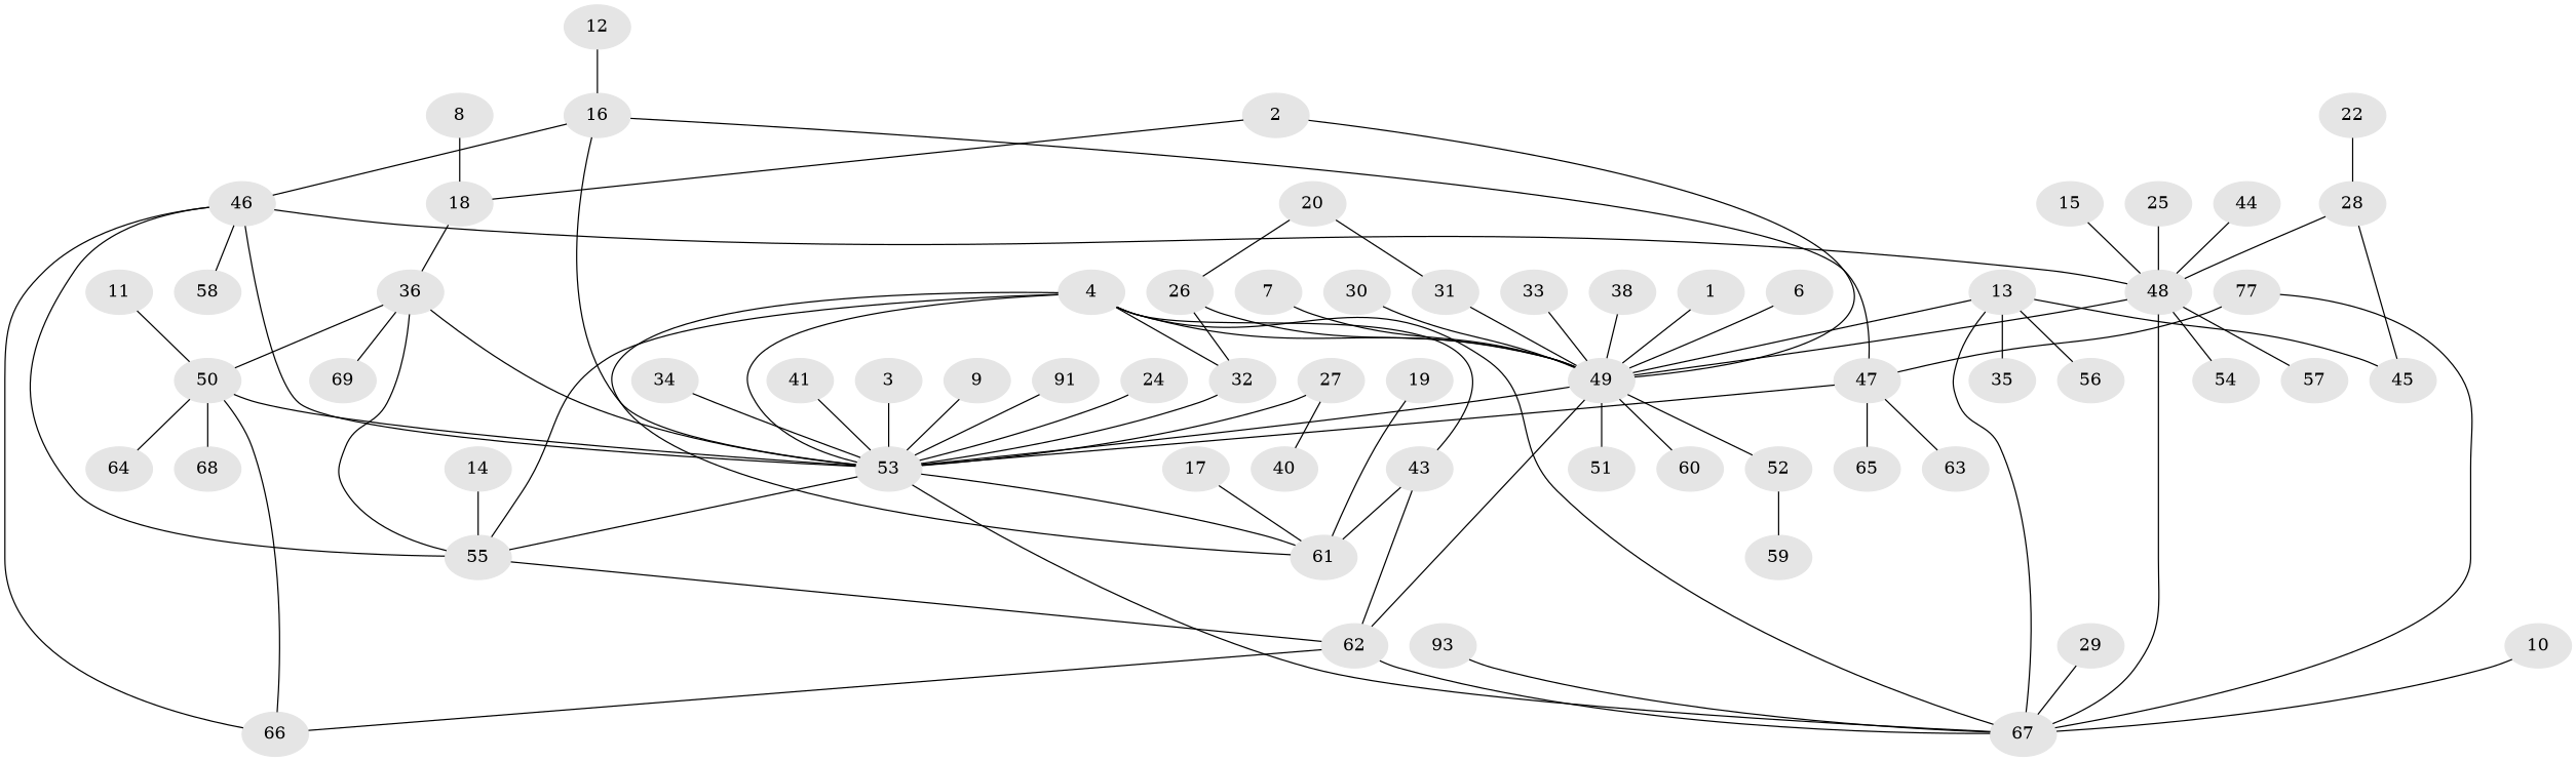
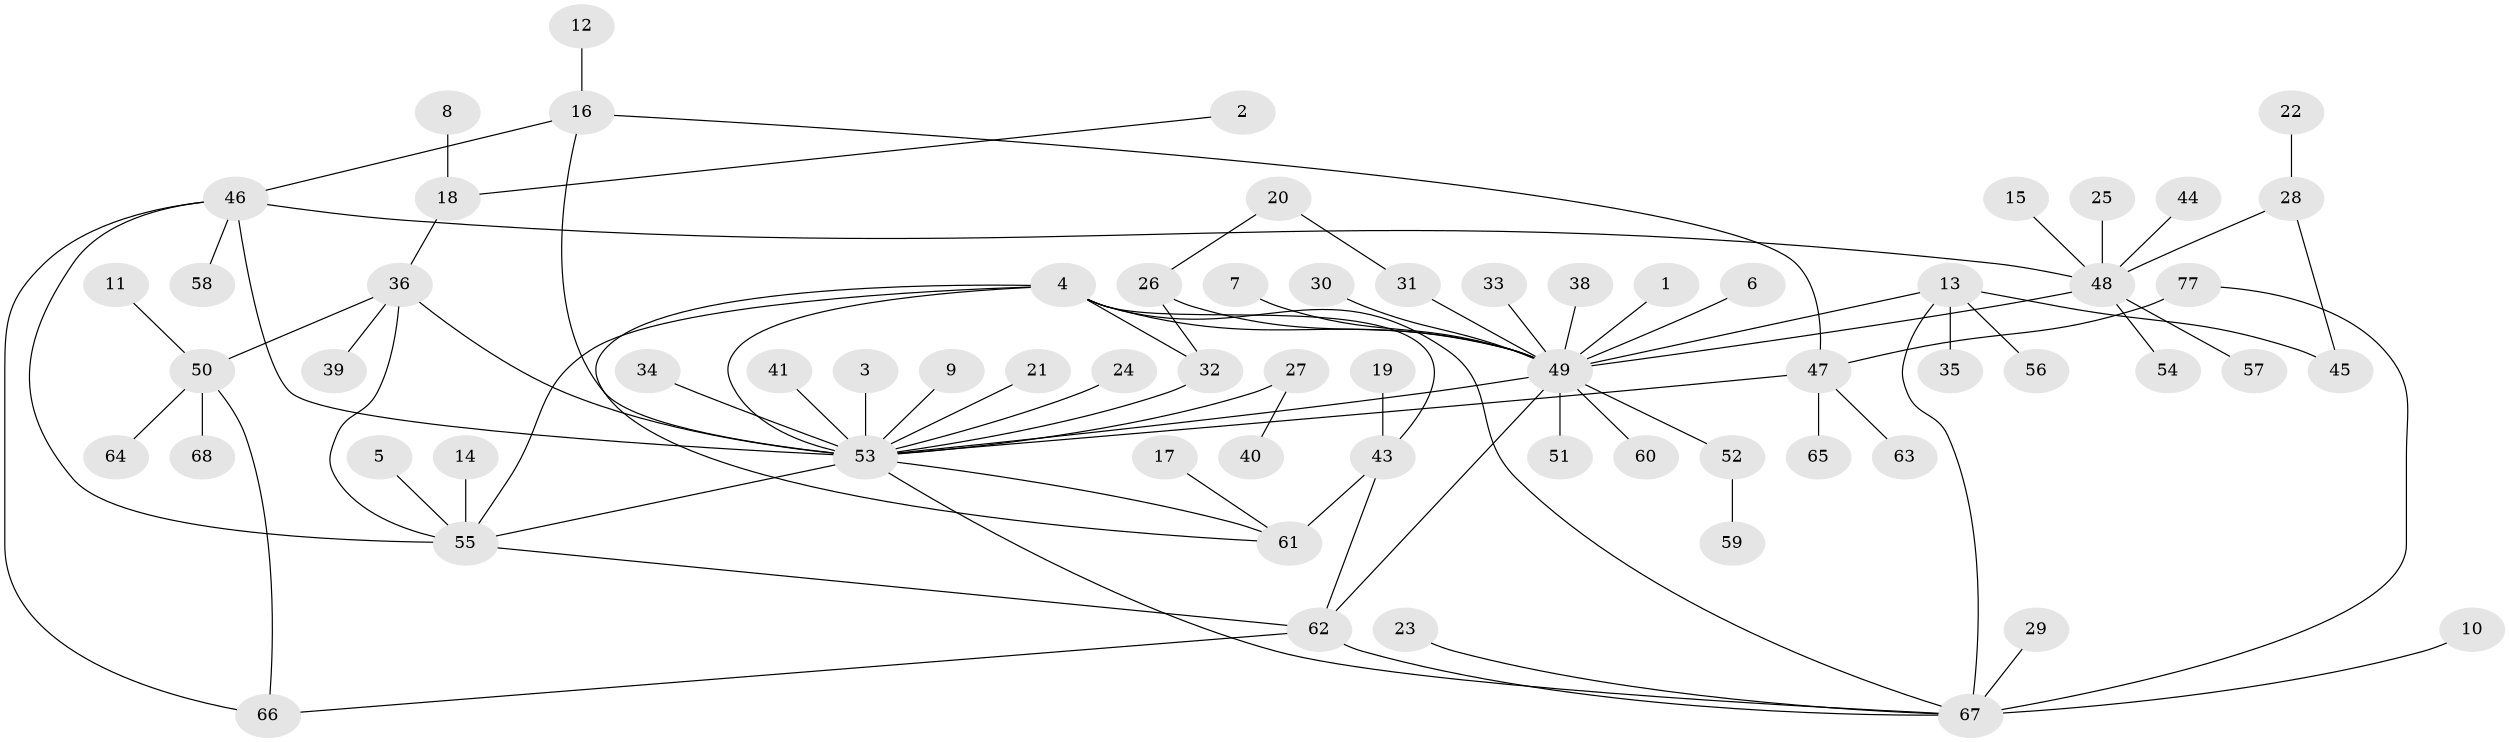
  graph {
    node [color=gray90 style=filled]
    edge [weight=1.0]
    1
    49
    53
    62
    51
    52
    60
    2
    18
    36
    3
    55
    61
    67
    4
    32
    43
+   5
    6
    7
    8
    9
    10
    11
    50
    66
    64
    68
    12
    16
    46
    47
    13
    35
    45
    56
    14
    15
    48
    54
    57
    58
    63
    65
    17
-   39 [label=69]
+   39
    19
    20
    26
    31
-   21 [label=91]
+   21
    22
    28
-   23 [label=93]
+   23
    24
    25
    27
    40
    29
    30
    33
    34
    n63 [label=77]
    38
    41
    44
    59
    1 -- 49
    49 -- 53
    49 -- 62 [weight=2.0]
    49 -- 51
    49 -- 52
    49 -- 60
    53 -- 55
    53 -- 61
    53 -- 67
    62 -- 67
    62 -- 66
    52 -- 59
-   2 -- 49
    2 -- 18
    18 -- 36
    36 -- 53
    36 -- 55
    36 -- 50
    36 -- 39
    3 -- 53
    55 -- 62
    4 -- 49
    4 -- 53 [weight=2.0]
    4 -- 55
    4 -- 61
    4 -- 67
    4 -- 32 [weight=2.0]
    4 -- 43
    32 -- 53
    43 -- 62
    43 -- 61 [weight=2.0]
+   5 -- 55
    6 -- 49
    7 -- 49
    8 -- 18
    9 -- 53
    10 -- 67
    11 -- 50
-   50 -- 53
    50 -- 66
    50 -- 64
    50 -- 68
    12 -- 16
    16 -- 53
    16 -- 46
    16 -- 47
    46 -- 53
    46 -- 55
    46 -- 66
    46 -- 48
    46 -- 58
    47 -- 53
    47 -- 63
    47 -- 65
    13 -- 49
    13 -- 67
    13 -- 35
    13 -- 45
    13 -- 56
    14 -- 55
    15 -- 48
    48 -- 49
-   48 -- 67
    48 -- 54
    48 -- 57
    17 -- 61
-   19 -- 61
+   19 -- 43
    20 -- 26
    20 -- 31
    26 -- 49
    26 -- 32
    31 -- 49
    21 -- 53
    22 -- 28
    28 -- 45
    28 -- 48
    23 -- 67
    24 -- 53
    25 -- 48
    27 -- 53
    27 -- 40
    29 -- 67
    30 -- 49
    33 -- 49
    34 -- 53
    n63 -- 67
    n63 -- 47 [weight=2.0]
    38 -- 49
    41 -- 53
    44 -- 48
  }
